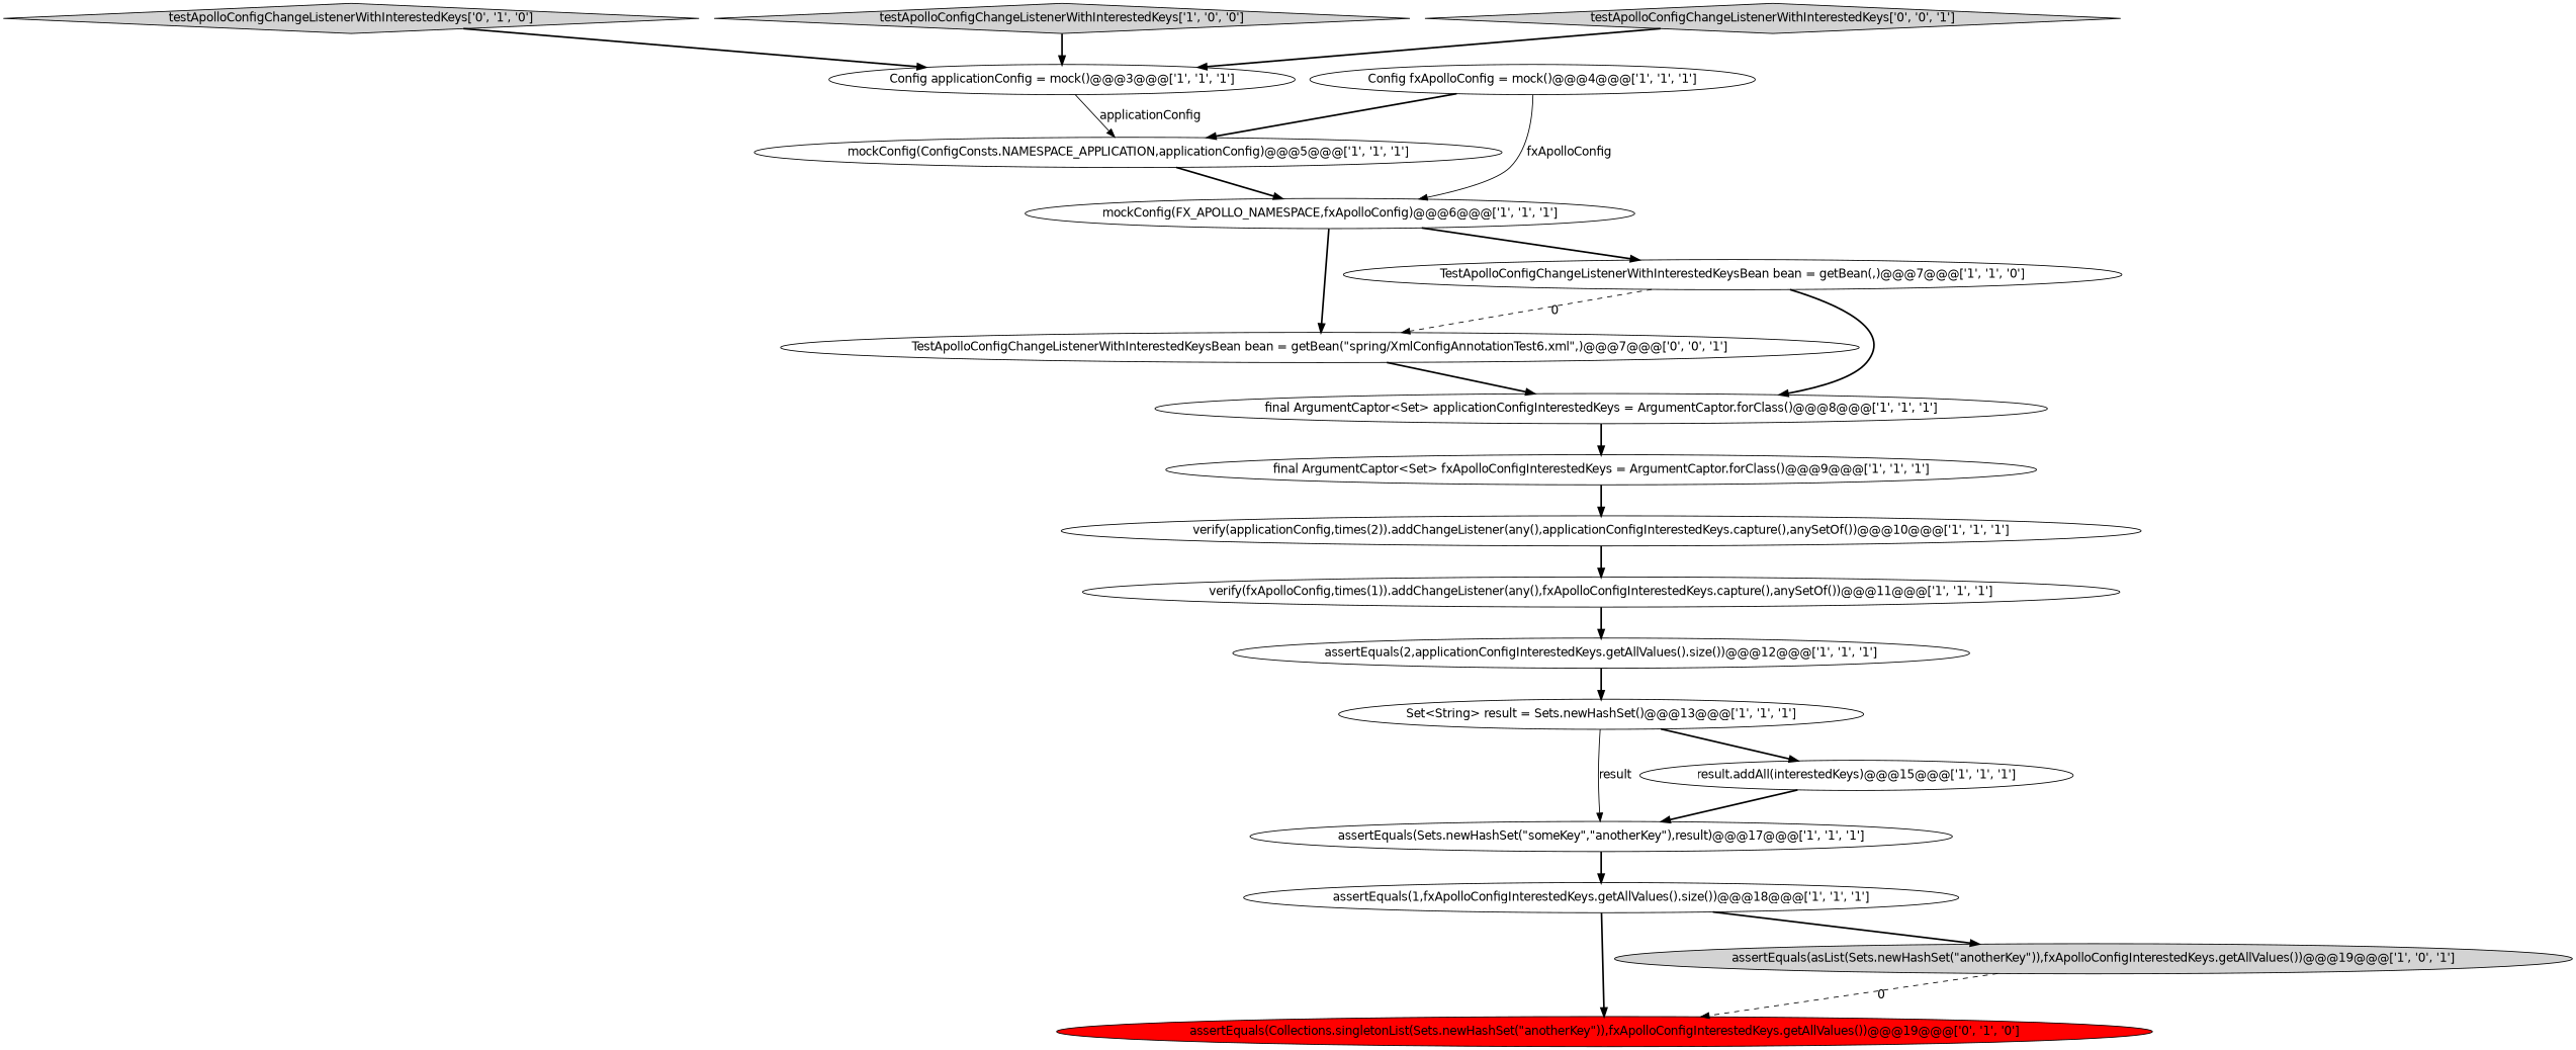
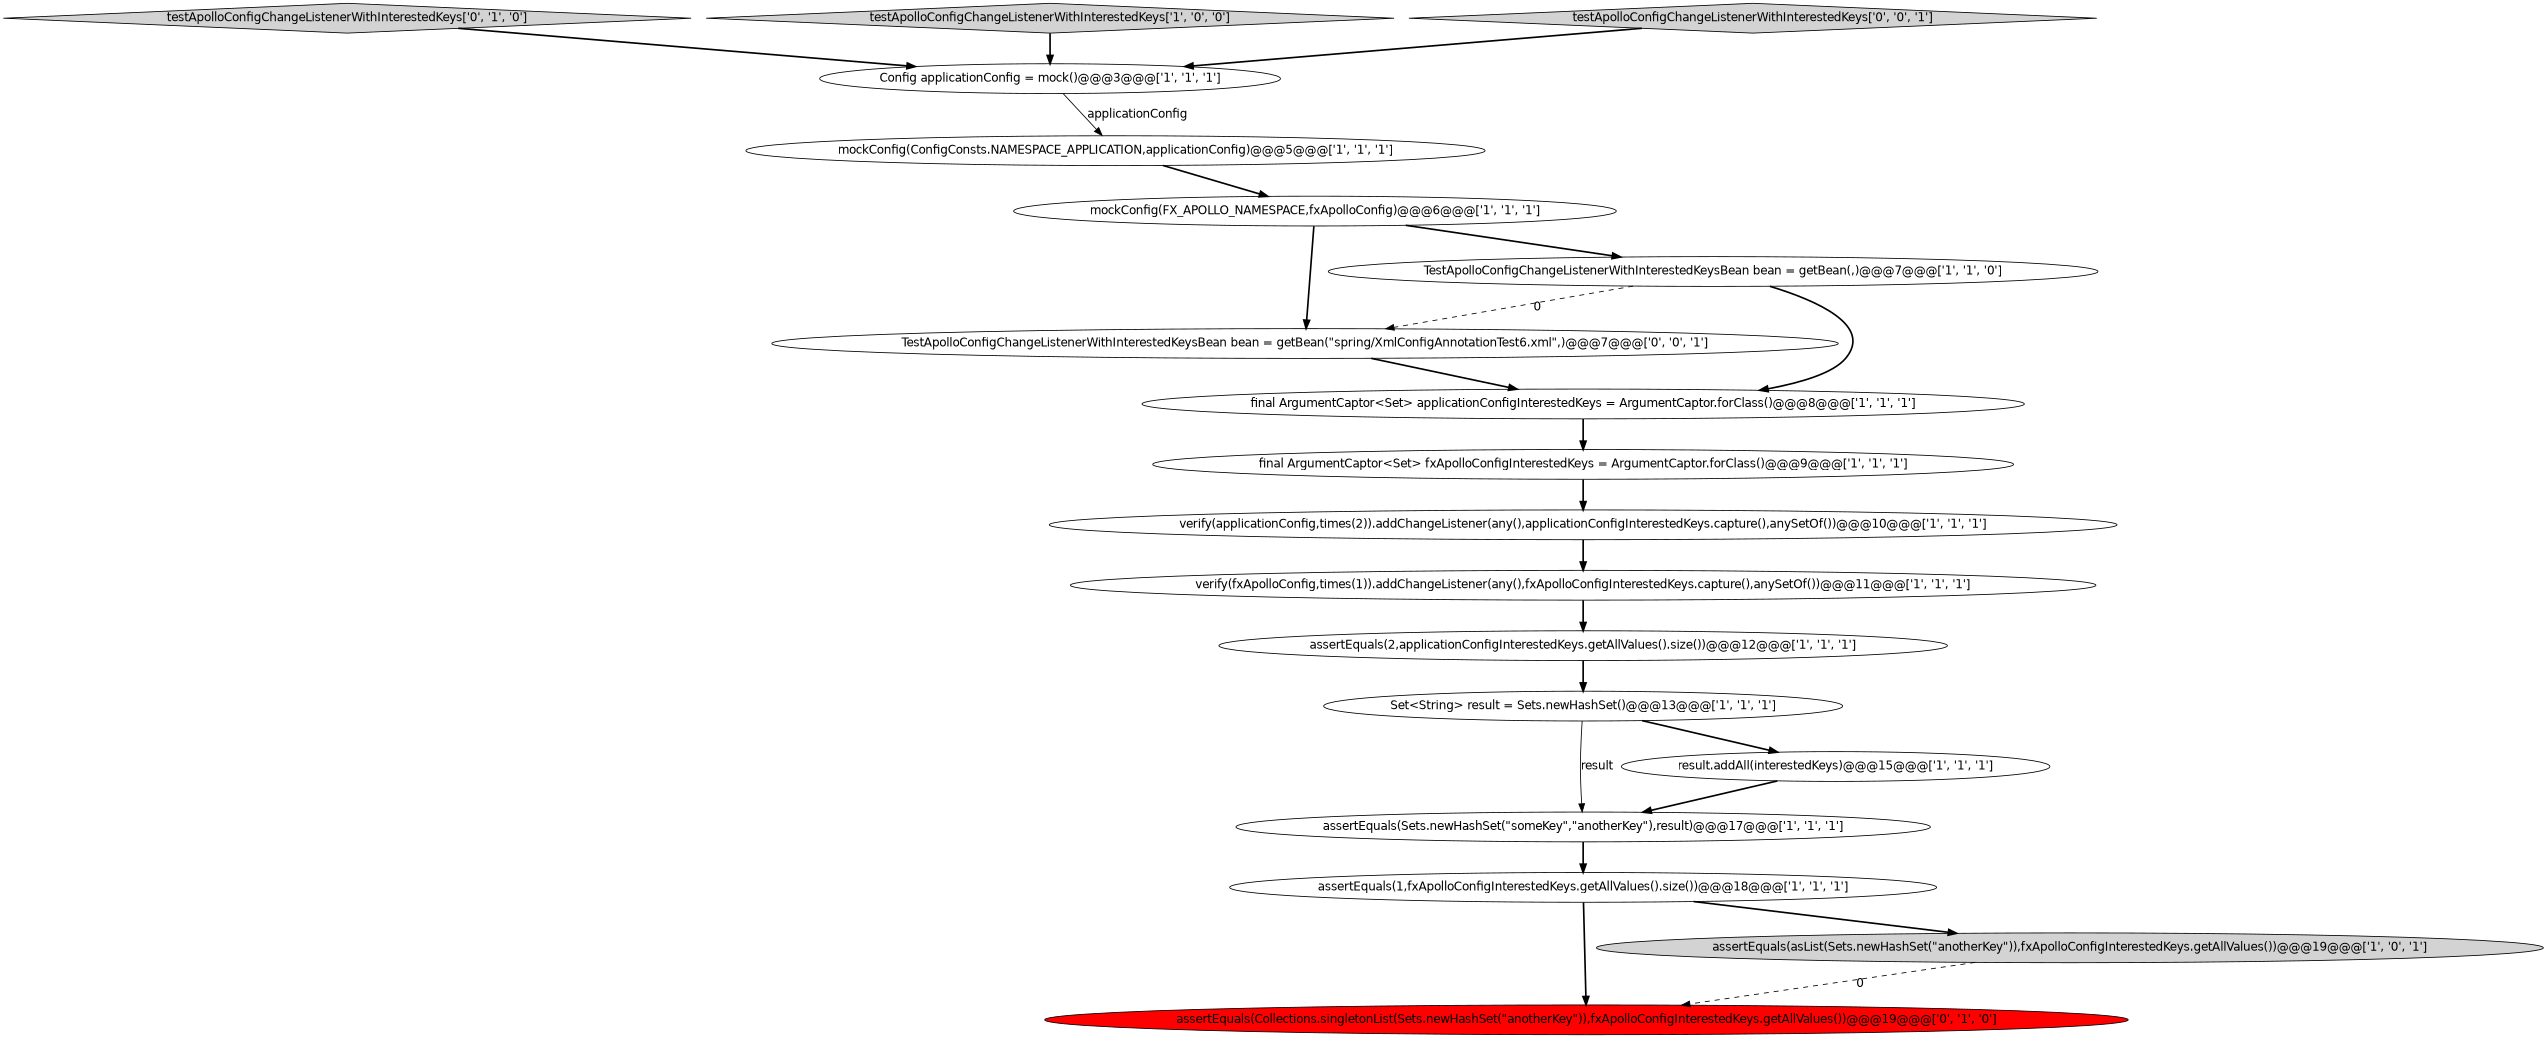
  digraph {
    fontname="DejaVu Sans"
    node [fillcolor=white fontname="DejaVu Sans" shape=ellipse style=filled]
    edge [fontname="DejaVu Sans" style=bold]
    n1 [label="mockConfig(FX_APOLLO_NAMESPACE,fxApolloConfig)@@@6@@@['1', '1', '1']"]
    n2 [label="TestApolloConfigChangeListenerWithInterestedKeysBean bean = getBean(\"spring/XmlConfigAnnotationTest6.xml\",)@@@7@@@['0', '0', '1']"]
    n3 [label="TestApolloConfigChangeListenerWithInterestedKeysBean bean = getBean(,)@@@7@@@['1', '1', '0']"]
    n4 [label="final ArgumentCaptor<Set> applicationConfigInterestedKeys = ArgumentCaptor.forClass()@@@8@@@['1', '1', '1']"]
    n5 [fillcolor=lightgray label="testApolloConfigChangeListenerWithInterestedKeys['0', '1', '0']" shape=diamond]
    n6 [label="Config applicationConfig = mock()@@@3@@@['1', '1', '1']"]
    n7 [label="mockConfig(ConfigConsts.NAMESPACE_APPLICATION,applicationConfig)@@@5@@@['1', '1', '1']"]
    n8 [label="assertEquals(1,fxApolloConfigInterestedKeys.getAllValues().size())@@@18@@@['1', '1', '1']"]
    n9 [fillcolor=red label="assertEquals(Collections.singletonList(Sets.newHashSet(\"anotherKey\")),fxApolloConfigInterestedKeys.getAllValues())@@@19@@@['0', '1', '0']"]
    n10 [fillcolor=lightgray label="assertEquals(asList(Sets.newHashSet(\"anotherKey\")),fxApolloConfigInterestedKeys.getAllValues())@@@19@@@['1', '0', '1']"]
    n11 [label="verify(applicationConfig,times(2)).addChangeListener(any(),applicationConfigInterestedKeys.capture(),anySetOf())@@@10@@@['1', '1', '1']"]
    n12 [label="verify(fxApolloConfig,times(1)).addChangeListener(any(),fxApolloConfigInterestedKeys.capture(),anySetOf())@@@11@@@['1', '1', '1']"]
    n13 [label="assertEquals(2,applicationConfigInterestedKeys.getAllValues().size())@@@12@@@['1', '1', '1']"]
    n14 [label="final ArgumentCaptor<Set> fxApolloConfigInterestedKeys = ArgumentCaptor.forClass()@@@9@@@['1', '1', '1']"]
    n15 [label="assertEquals(Sets.newHashSet(\"someKey\",\"anotherKey\"),result)@@@17@@@['1', '1', '1']"]
    n16 [fillcolor=lightgray label="testApolloConfigChangeListenerWithInterestedKeys['1', '0', '0']" shape=diamond]
    n17 [label="Set<String> result = Sets.newHashSet()@@@13@@@['1', '1', '1']"]
    n18 [label="result.addAll(interestedKeys)@@@15@@@['1', '1', '1']"]
-   n19 [label="Config fxApolloConfig = mock()@@@4@@@['1', '1', '1']"]
    n20 [fillcolor=lightgray label="testApolloConfigChangeListenerWithInterestedKeys['0', '0', '1']" shape=diamond]
    n1 -> n2
    n1 -> n3
    n2 -> n4
    n3 -> n2 [label=0 style=dashed]
    n3 -> n4
    n4 -> n14
    n5 -> n6
    n6 -> n7 [label=applicationConfig style=solid]
    n7 -> n1
    n8 -> n9
    n8 -> n10
    n10 -> n9 [label=0 style=dashed]
    n11 -> n12
    n12 -> n13
    n13 -> n17
    n14 -> n11
    n15 -> n8
    n16 -> n6
    n17 -> n15 [label=result style=solid]
    n17 -> n18
    n18 -> n15
-   n19 -> n1 [label=fxApolloConfig style=solid]
-   n19 -> n7
    n20 -> n6
  }
